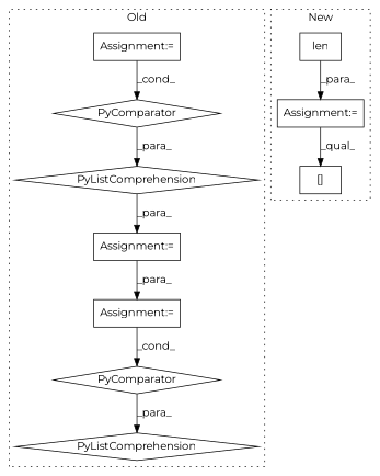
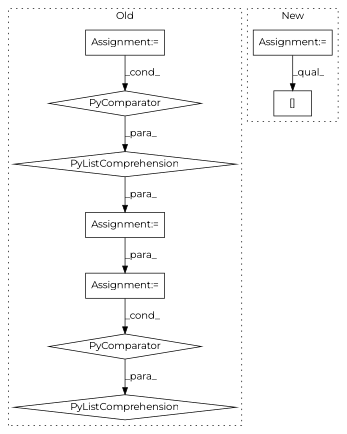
  digraph {
    fontname=Montserrat
    node [a=7 l=20 s=5334 shape=box fontname=Montserrat]
    edge [fontname=Montserrat]
    n1 [a=109 l=100 label=PyListComprehension s=5262 shape=diamond]
    n2 [a=113 label=PyComparator shape=diamond]
    n3 [label="Assignment:="]
    n4 [l=29 label="Assignment:=" s=5590]
    n5 [l=12 label="Assignment:=" s=5250]
    n6 [a=109 l=105 label=PyListComprehension s=5522 shape=diamond]
    n7 [a=113 l=29 label=PyComparator s=5590 shape=diamond]
-   n8 [a=32 l="4,1" label=len s="5148,5155"]
    n9 [l=1 label="Assignment:=" s=5251]
    n10 [a=2 l="14,2" label="[]" s="5546,5602"]
    subgraph cluster_1 {
      label=Old
      style=dotted
      n1
      n2
      n3
      n4
      n5
      n6
      n7
    }
    subgraph cluster_2 {
      label=New
      style=dotted
-     n8
      n9
      n10
    }
    n1 -> n5 [label=_para_]
    n2 -> n1 [label=_para_]
    n3 -> n2 [label=_cond_]
    n4 -> n7 [label=_cond_]
    n5 -> n4 [label=_para_]
    n7 -> n6 [label=_para_]
-   n8 -> n9 [label=_para_]
    n9 -> n10 [label=_qual_]
  }
